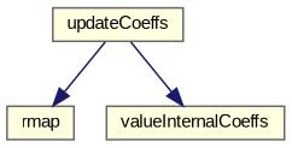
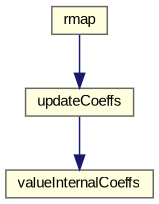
  digraph {
    fontname="Liberation Sans"
    rankdir=TB
    node [color=gray40 fillcolor=lightyellow fontname="Liberation Sans" fontsize=10 shape=record style=filled]
    edge [color=midnightblue fontname="Liberation Sans" fontsize=10 labelfontname=Helvetica labelfontsize=10 style=solid]
    n1 [fontcolor=black height=0.2 label=rmap width=0.4]
    n2 [height=0.2 label=updateCoeffs width=0.4]
    n3 [height=0.2 label=valueInternalCoeffs width=0.4]
-   n2 -> n1
+   n1 -> n2
    n2 -> n3
  }
